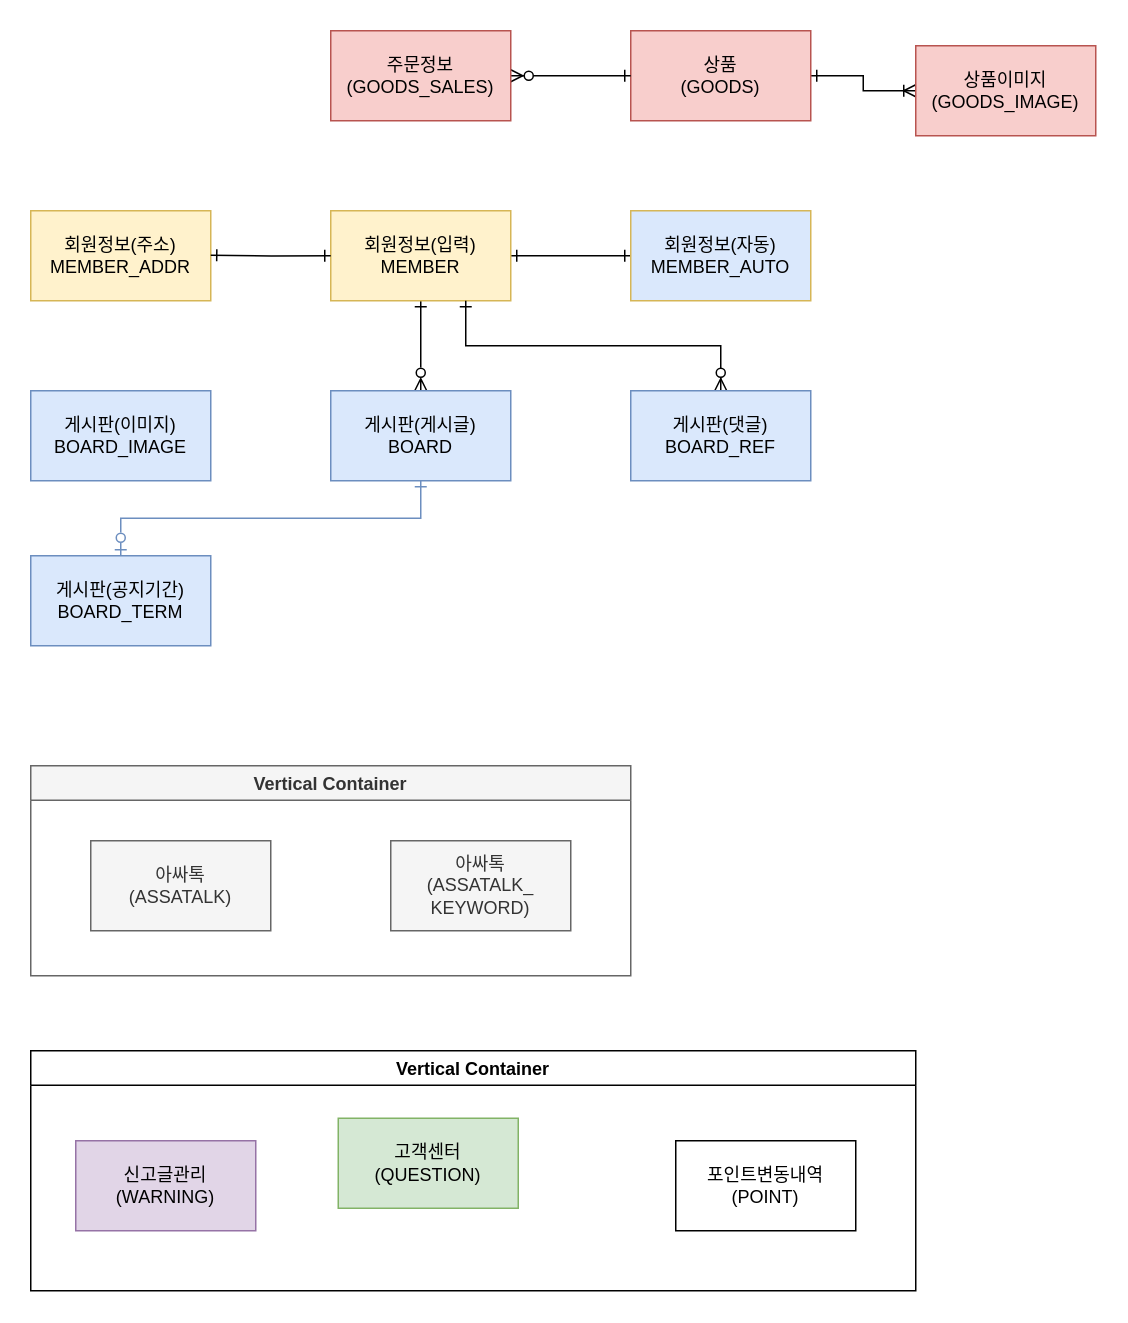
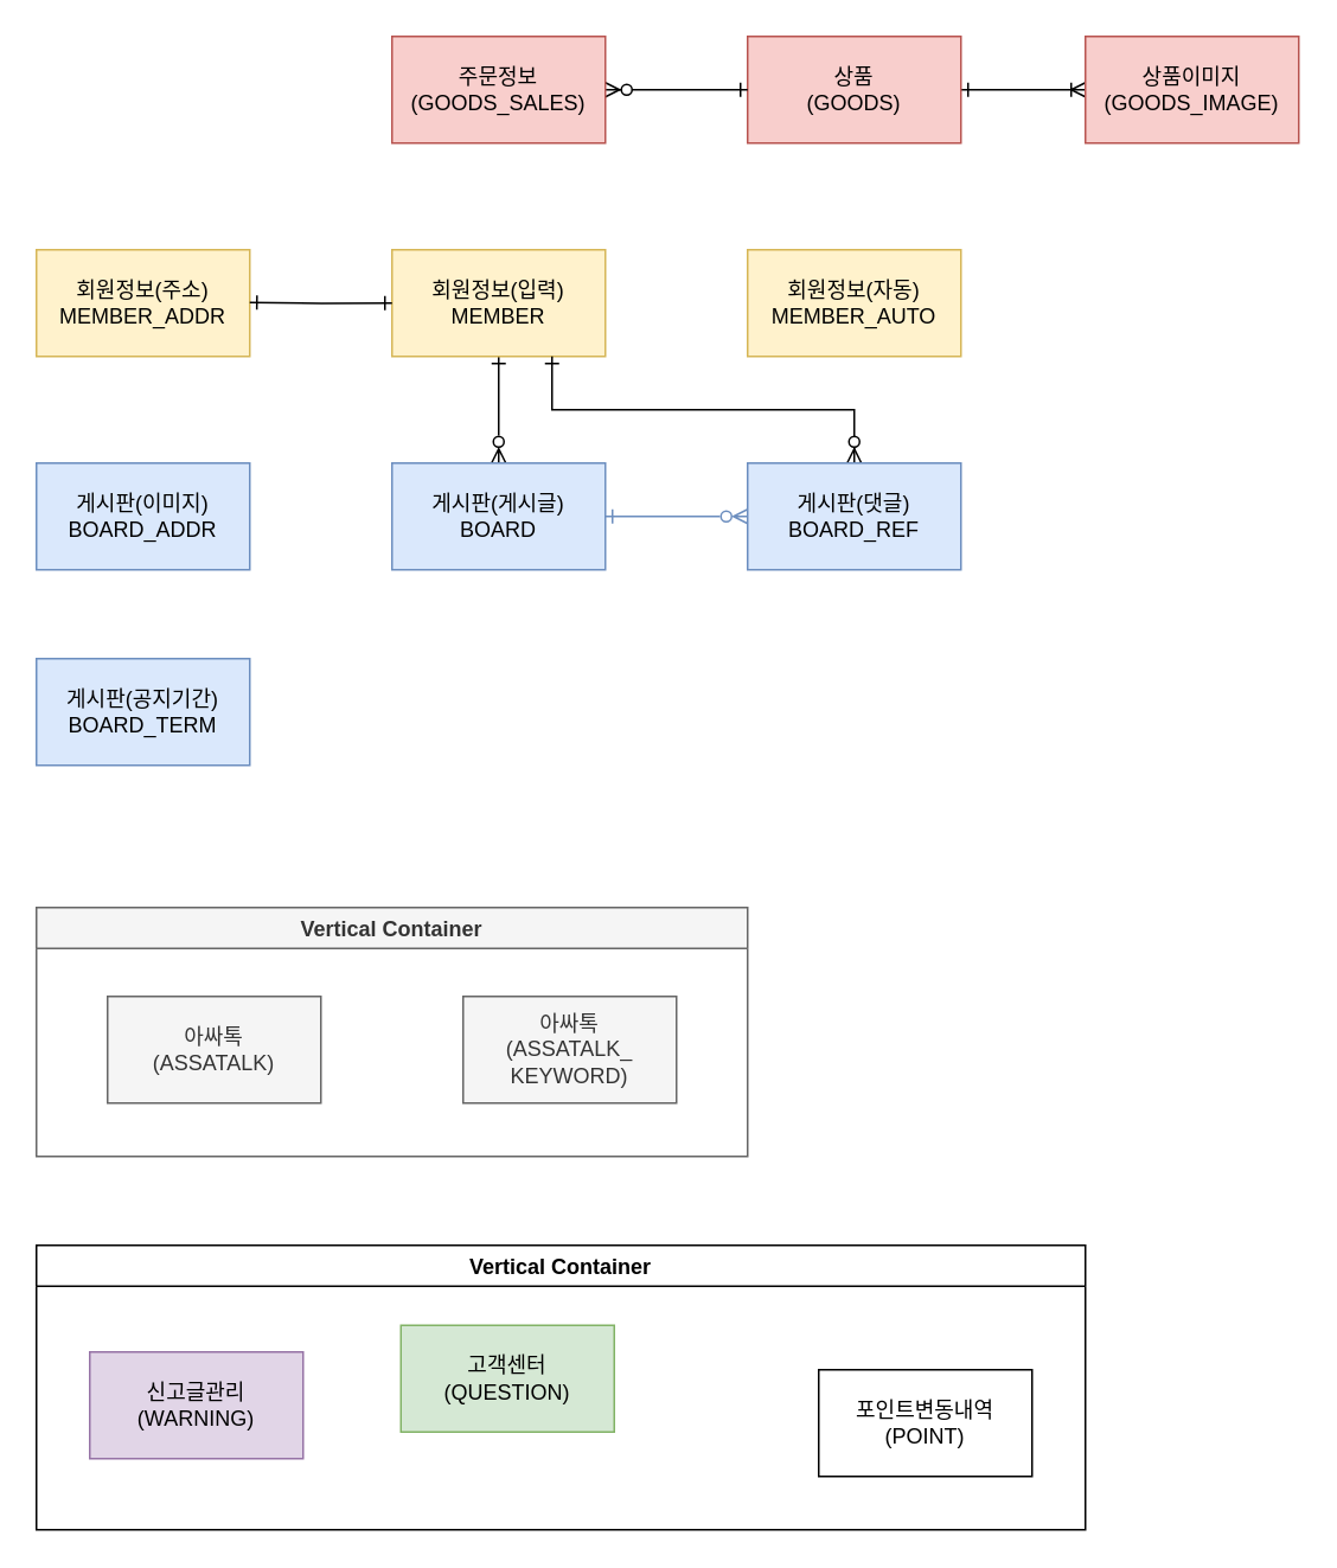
  <mxCell id="0" />
  <mxCell id="1" parent="0" />
- <mxCell id="2" value="" style="edgeStyle=orthogonalEdgeStyle;rounded=0;orthogonalLoop=1;jettySize=auto;html=1;endArrow=ERone;endFill=0;startArrow=ERone;startFill=0;" parent="1" source="4" target="5" edge="1"><mxGeometry relative="1" as="geometry" /></mxCell>
  <mxCell id="3" value="" style="edgeStyle=orthogonalEdgeStyle;rounded=0;orthogonalLoop=1;jettySize=auto;html=1;startArrow=ERone;startFill=0;endArrow=ERzeroToMany;endFill=0;" parent="1" source="4" target="8" edge="1"><mxGeometry relative="1" as="geometry" /></mxCell>
  <mxCell id="4" value="회원정보(입력)&lt;br&gt;MEMBER" style="rounded=0;whiteSpace=wrap;html=1;fillColor=#fff2cc;strokeColor=#d6b656;" parent="1" vertex="1"><mxGeometry x="220" y="140" width="120" height="60" as="geometry" /></mxCell>
- <mxCell id="5" value="회원정보(자동)&lt;br&gt;MEMBER_AUTO" style="rounded=0;whiteSpace=wrap;html=1;fillColor=#dae8fc;strokeColor=#d6b656;" parent="1" vertex="1"><mxGeometry x="420" y="140" width="120" height="60" as="geometry" /></mxCell>
- <mxCell id="7" style="edgeStyle=orthogonalEdgeStyle;rounded=0;orthogonalLoop=1;jettySize=auto;html=1;exitX=0.5;exitY=1;exitDx=0;exitDy=0;entryX=0.5;entryY=0;entryDx=0;entryDy=0;startArrow=ERone;startFill=0;endArrow=ERzeroToOne;endFill=0;fillColor=#dae8fc;strokeColor=#6c8ebf;" parent="1" source="8" target="15" edge="1"><mxGeometry relative="1" as="geometry" /></mxCell>
+ <mxCell id="5" value="회원정보(자동)&lt;br&gt;MEMBER_AUTO" style="rounded=0;whiteSpace=wrap;html=1;fillColor=#fff2cc;strokeColor=#d6b656;" parent="1" vertex="1"><mxGeometry x="420" y="140" width="120" height="60" as="geometry" /></mxCell>
+ <mxCell id="6" value="" style="edgeStyle=orthogonalEdgeStyle;rounded=0;orthogonalLoop=1;jettySize=auto;html=1;endArrow=ERzeroToMany;endFill=0;startArrow=ERone;startFill=0;fillColor=#dae8fc;strokeColor=#6c8ebf;" parent="1" source="8" target="10" edge="1"><mxGeometry relative="1" as="geometry" /></mxCell>
  <mxCell id="8" value="게시판(게시글)&lt;br&gt;BOARD" style="rounded=0;whiteSpace=wrap;html=1;fillColor=#dae8fc;strokeColor=#6c8ebf;" parent="1" vertex="1"><mxGeometry x="220" y="260" width="120" height="60" as="geometry" /></mxCell>
  <mxCell id="9" style="edgeStyle=orthogonalEdgeStyle;rounded=0;orthogonalLoop=1;jettySize=auto;html=1;exitX=0.5;exitY=0;exitDx=0;exitDy=0;entryX=0.75;entryY=1;entryDx=0;entryDy=0;startArrow=ERzeroToMany;startFill=1;endArrow=ERone;endFill=0;" parent="1" source="10" target="4" edge="1"><mxGeometry relative="1" as="geometry" /></mxCell>
  <mxCell id="10" value="게시판(댓글)&lt;br&gt;BOARD_REF" style="rounded=0;whiteSpace=wrap;html=1;fillColor=#dae8fc;strokeColor=#6c8ebf;" parent="1" vertex="1"><mxGeometry x="420" y="260" width="120" height="60" as="geometry" /></mxCell>
- <mxCell id="11" value="게시판(이미지)&lt;br&gt;BOARD_IMAGE" style="rounded=0;whiteSpace=wrap;html=1;fillColor=#dae8fc;strokeColor=#6c8ebf;" parent="1" vertex="1"><mxGeometry x="20" y="260" width="120" height="60" as="geometry" /></mxCell>
+ <mxCell id="11" value="게시판(이미지)&lt;br&gt;BOARD_ADDR" style="rounded=0;whiteSpace=wrap;html=1;fillColor=#dae8fc;strokeColor=#6c8ebf;" parent="1" vertex="1"><mxGeometry x="20" y="260" width="120" height="60" as="geometry" /></mxCell>
  <mxCell id="12" value="" style="edgeStyle=orthogonalEdgeStyle;rounded=0;orthogonalLoop=1;jettySize=auto;html=1;startArrow=ERone;startFill=0;endArrow=ERoneToMany;endFill=0;" parent="1" source="13" target="14" edge="1"><mxGeometry relative="1" as="geometry" /></mxCell>
  <mxCell id="13" value="상품&lt;br&gt;(GOODS)" style="rounded=0;whiteSpace=wrap;html=1;fillColor=#f8cecc;strokeColor=#b85450;" parent="1" vertex="1"><mxGeometry x="420" y="20" width="120" height="60" as="geometry" /></mxCell>
- <mxCell id="14" value="상품이미지&lt;br&gt;(GOODS_IMAGE)" style="rounded=0;whiteSpace=wrap;html=1;fillColor=#f8cecc;strokeColor=#b85450;" parent="1" vertex="1"><mxGeometry x="610" y="30" width="120" height="60" as="geometry" /></mxCell>
+ <mxCell id="14" value="상품이미지&lt;br&gt;(GOODS_IMAGE)" style="rounded=0;whiteSpace=wrap;html=1;fillColor=#f8cecc;strokeColor=#b85450;" parent="1" vertex="1"><mxGeometry x="610" y="20" width="120" height="60" as="geometry" /></mxCell>
  <mxCell id="15" value="게시판(공지기간)&lt;br&gt;BOARD_TERM" style="rounded=0;whiteSpace=wrap;html=1;fillColor=#dae8fc;strokeColor=#6c8ebf;" parent="1" vertex="1"><mxGeometry x="20" y="370" width="120" height="60" as="geometry" /></mxCell>
  <mxCell id="16" value="" style="edgeStyle=orthogonalEdgeStyle;rounded=0;orthogonalLoop=1;jettySize=auto;html=1;startArrow=ERzeroToMany;startFill=1;endArrow=ERone;endFill=0;" parent="1" source="17" target="13" edge="1"><mxGeometry relative="1" as="geometry" /></mxCell>
  <mxCell id="17" value="주문정보&lt;br&gt;(GOODS_SALES)" style="rounded=0;whiteSpace=wrap;html=1;fillColor=#f8cecc;strokeColor=#b85450;" parent="1" vertex="1"><mxGeometry x="220" y="20" width="120" height="60" as="geometry" /></mxCell>
  <mxCell id="18" value="회원정보(주소)&lt;br&gt;MEMBER_ADDR" style="rounded=0;whiteSpace=wrap;html=1;fillColor=#fff2cc;strokeColor=#d6b656;" parent="1" vertex="1"><mxGeometry x="20" y="140" width="120" height="60" as="geometry" /></mxCell>
  <mxCell id="19" value="" style="edgeStyle=orthogonalEdgeStyle;rounded=0;orthogonalLoop=1;jettySize=auto;html=1;endArrow=ERone;endFill=0;startArrow=ERone;startFill=0;entryX=0;entryY=0.5;entryDx=0;entryDy=0;" parent="1" target="4" edge="1"><mxGeometry relative="1" as="geometry"><mxPoint x="140" y="169.66" as="sourcePoint" /><mxPoint x="220" y="169.66" as="targetPoint" /></mxGeometry></mxCell>
  <mxCell id="20" value="Vertical Container" style="swimlane;" parent="1" vertex="1"><mxGeometry x="20" y="700" width="590" height="160" as="geometry"><mxRectangle x="-360" y="970" width="130" height="23" as="alternateBounds" /></mxGeometry></mxCell>
  <mxCell id="21" value="신고글관리&lt;br&gt;(WARNING)" style="rounded=0;whiteSpace=wrap;html=1;fillColor=#e1d5e7;strokeColor=#9673a6;" parent="20" vertex="1"><mxGeometry x="30" y="60" width="120" height="60" as="geometry" /></mxCell>
  <mxCell id="22" value="고객센터&lt;br&gt;(QUESTION)" style="rounded=0;whiteSpace=wrap;html=1;fillColor=#d5e8d4;strokeColor=#82b366;" parent="20" vertex="1"><mxGeometry x="205" y="45" width="120" height="60" as="geometry" /></mxCell>
- <mxCell id="23" value="포인트변동내역&lt;br&gt;(POINT)" style="rounded=0;whiteSpace=wrap;html=1;" parent="20" vertex="1"><mxGeometry x="430" y="60" width="120" height="60" as="geometry" /></mxCell>
+ <mxCell id="23" value="포인트변동내역&lt;br&gt;(POINT)" style="rounded=0;whiteSpace=wrap;html=1;" parent="20" vertex="1"><mxGeometry x="440" y="70" width="120" height="60" as="geometry" /></mxCell>
  <mxCell id="24" value="Vertical Container" style="swimlane;fillColor=#f5f5f5;strokeColor=#666666;fontColor=#333333;" parent="1" vertex="1"><mxGeometry x="20" y="510" width="400" height="140" as="geometry" /></mxCell>
  <mxCell id="25" value="아싸톡&lt;br&gt;(ASSATALK)" style="rounded=0;whiteSpace=wrap;html=1;fillColor=#f5f5f5;strokeColor=#666666;fontColor=#333333;" parent="24" vertex="1"><mxGeometry x="40" y="50" width="120" height="60" as="geometry" /></mxCell>
  <mxCell id="26" value="아싸톡&lt;br&gt;(ASSATALK_&lt;br&gt;KEYWORD)" style="rounded=0;whiteSpace=wrap;html=1;fillColor=#f5f5f5;strokeColor=#666666;fontColor=#333333;" parent="24" vertex="1"><mxGeometry x="240" y="50" width="120" height="60" as="geometry" /></mxCell>
